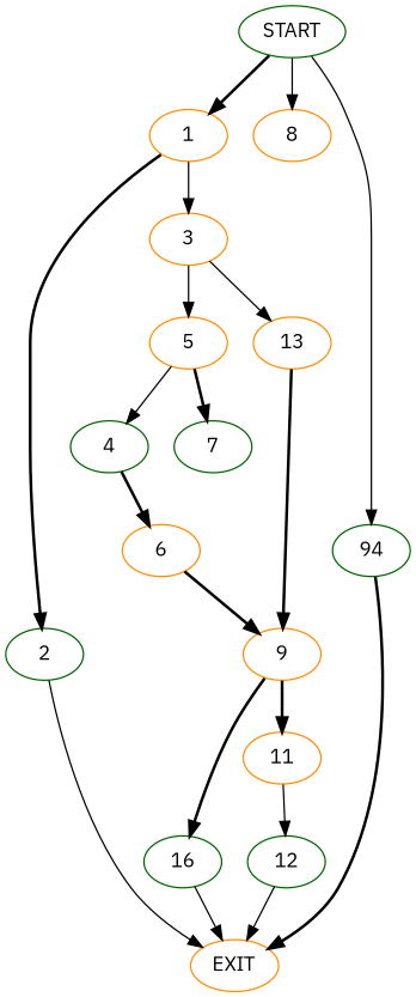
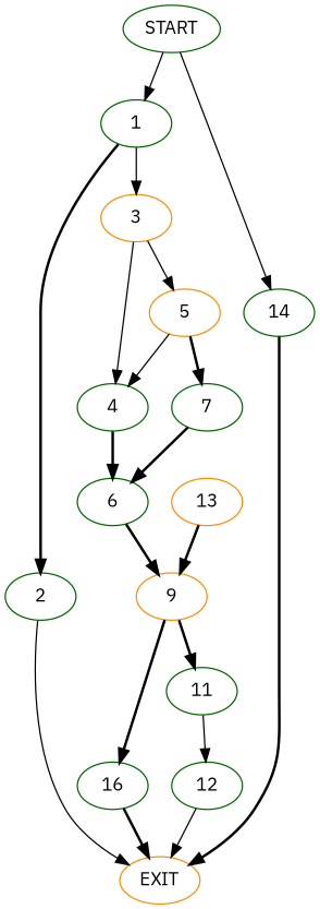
  digraph {
    fontname="IBM Plex Sans"
    node [color=darkgreen fontname="IBM Plex Sans"]
    edge [fontname="IBM Plex Sans" style=solid]
    n1 [label=START]
-   1 [color=darkorange]
-   8 [color=darkorange]
-   14 [label=94]
+   1
+   14
    2
    3 [color=darkorange]
    n7 [color=darkorange label=EXIT]
    4
    5 [color=darkorange]
-   6 [color=darkorange]
+   6
    7
    9 [color=darkorange]
    n13 [label=16]
-   11 [color=darkorange]
+   11
    12
    13 [color=darkorange]
-   n1 -> 1 [style=bold]
-   n1 -> 8
+   n1 -> 1
    n1 -> 14
    1 -> 2 [style=bold]
    1 -> 3
    14 -> n7 [style=bold]
    2 -> n7
-   3 -> 13
+   3 -> 4
    3 -> 5
    4 -> 6 [style=bold]
    5 -> 4
    5 -> 7 [style=bold]
    6 -> 9 [style=bold]
+   7 -> 6 [style=bold]
    9 -> n13 [style=bold]
    9 -> 11 [style=bold]
-   n13 -> n7
+   n13 -> n7 [style=bold]
    11 -> 12
    12 -> n7
    13 -> 9 [style=bold]
  }
